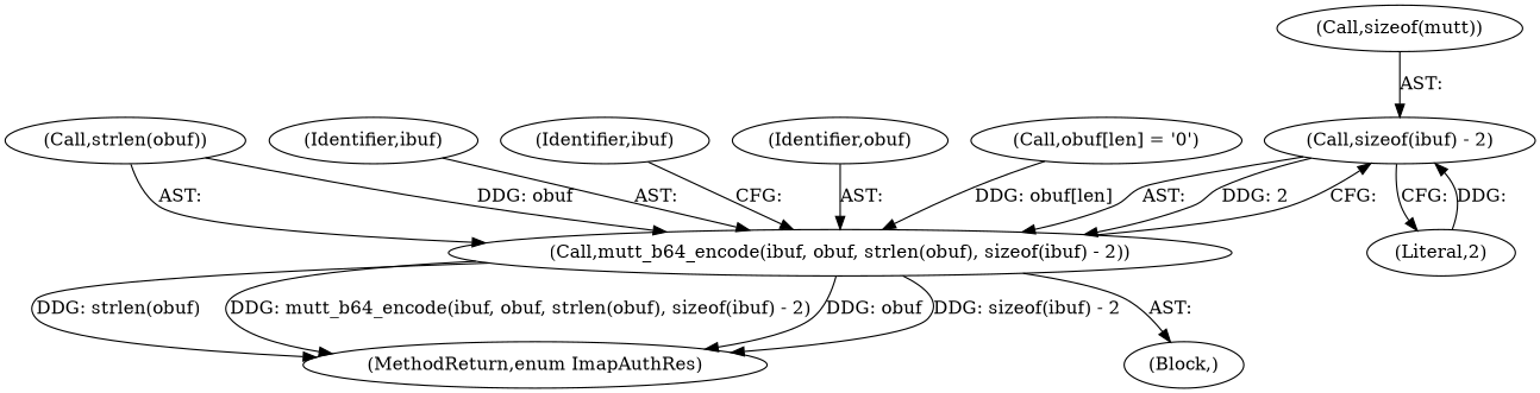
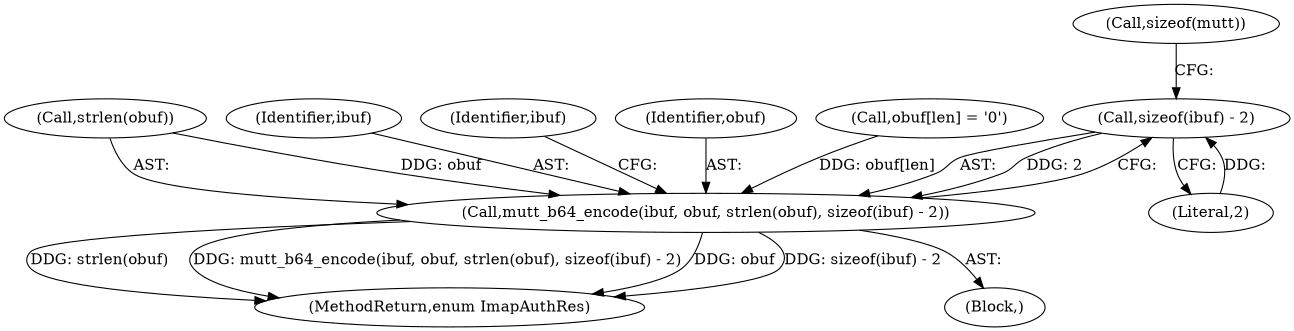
  digraph {
    n1 [label="(Call,sizeof(ibuf) - 2)"]
    n2 [label="(Call,mutt_b64_encode(ibuf, obuf, strlen(obuf), sizeof(ibuf) - 2))"]
    n3 [label="(Literal,2)"]
    n4 [label="(MethodReturn,enum ImapAuthRes)"]
    n5 [label="(Block,)"]
    n6 [label="(Call,strlen(obuf))"]
    n7 [label="(Identifier,ibuf)"]
    n8 [label="(Identifier,ibuf)"]
    n9 [label="(Call,sizeof(mutt))"]
    n10 [label="(Identifier,obuf)"]
    n11 [label="(Call,obuf[len] = '\0')"]
    n1 -> n2 [label="AST: "]
    n1 -> n2 [label="DDG: 2"]
    n1 -> n3 [label="CFG: "]
    n2 -> n1 [label="CFG: "]
    n2 -> n4 [label="DDG: strlen(obuf)"]
    n2 -> n4 [label="DDG: mutt_b64_encode(ibuf, obuf, strlen(obuf), sizeof(ibuf) - 2)"]
    n2 -> n4 [label="DDG: obuf"]
    n2 -> n4 [label="DDG: sizeof(ibuf) - 2"]
    n2 -> n5 [label="AST: "]
    n3 -> n1 [label="DDG: "]
    n6 -> n2 [label="AST: "]
    n6 -> n2 [label="DDG: obuf"]
    n7 -> n2 [label="AST: "]
    n8 -> n2 [label="CFG: "]
-   n9 -> n1 [label="AST: "]
+   n9 -> n1 [label="CFG: "]
    n10 -> n2 [label="AST: "]
    n11 -> n2 [label="DDG: obuf[len]"]
  }
